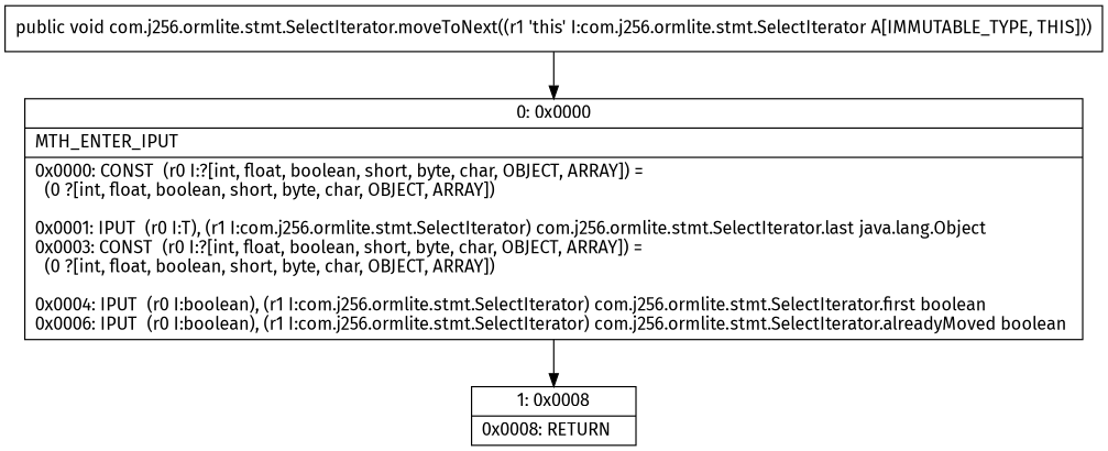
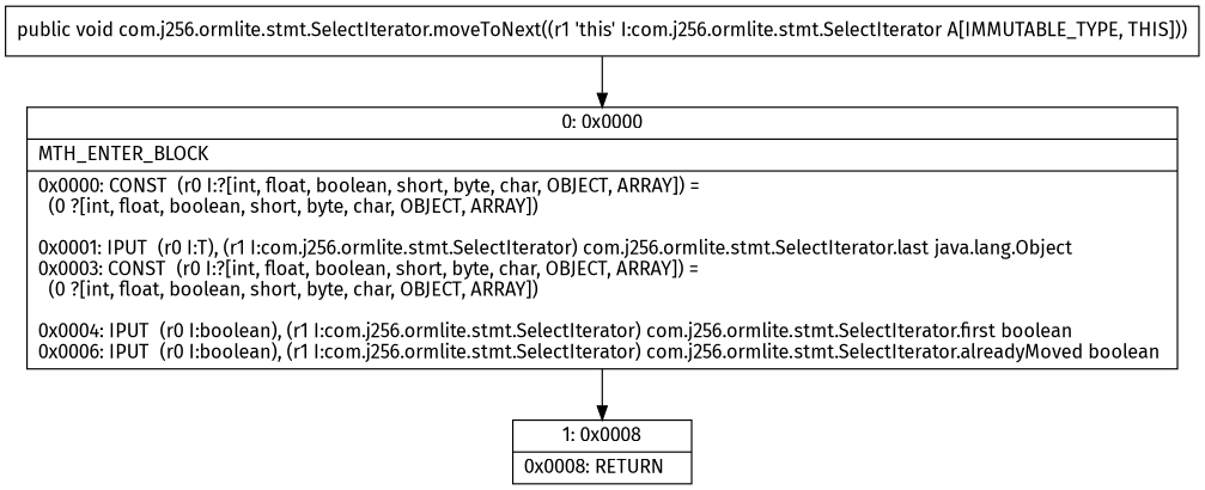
  digraph {
    fontname="Fira Sans"
    node [shape=record fontname="Fira Sans"]
    edge [fontname="Fira Sans"]
-   n1 [label="{0\:\ 0x0000|MTH_ENTER_IPUT\l|0x0000: CONST  (r0 I:?[int, float, boolean, short, byte, char, OBJECT, ARRAY]) = \l  (0 ?[int, float, boolean, short, byte, char, OBJECT, ARRAY])\l \l0x0001: IPUT  (r0 I:T), (r1 I:com.j256.ormlite.stmt.SelectIterator) com.j256.ormlite.stmt.SelectIterator.last java.lang.Object \l0x0003: CONST  (r0 I:?[int, float, boolean, short, byte, char, OBJECT, ARRAY]) = \l  (0 ?[int, float, boolean, short, byte, char, OBJECT, ARRAY])\l \l0x0004: IPUT  (r0 I:boolean), (r1 I:com.j256.ormlite.stmt.SelectIterator) com.j256.ormlite.stmt.SelectIterator.first boolean \l0x0006: IPUT  (r0 I:boolean), (r1 I:com.j256.ormlite.stmt.SelectIterator) com.j256.ormlite.stmt.SelectIterator.alreadyMoved boolean \l}"]
+   n1 [label="{0\:\ 0x0000|MTH_ENTER_BLOCK\l|0x0000: CONST  (r0 I:?[int, float, boolean, short, byte, char, OBJECT, ARRAY]) = \l  (0 ?[int, float, boolean, short, byte, char, OBJECT, ARRAY])\l \l0x0001: IPUT  (r0 I:T), (r1 I:com.j256.ormlite.stmt.SelectIterator) com.j256.ormlite.stmt.SelectIterator.last java.lang.Object \l0x0003: CONST  (r0 I:?[int, float, boolean, short, byte, char, OBJECT, ARRAY]) = \l  (0 ?[int, float, boolean, short, byte, char, OBJECT, ARRAY])\l \l0x0004: IPUT  (r0 I:boolean), (r1 I:com.j256.ormlite.stmt.SelectIterator) com.j256.ormlite.stmt.SelectIterator.first boolean \l0x0006: IPUT  (r0 I:boolean), (r1 I:com.j256.ormlite.stmt.SelectIterator) com.j256.ormlite.stmt.SelectIterator.alreadyMoved boolean \l}"]
    n2 [label="{1\:\ 0x0008|0x0008: RETURN   \l}"]
    n3 [label="{public void com.j256.ormlite.stmt.SelectIterator.moveToNext((r1 'this' I:com.j256.ormlite.stmt.SelectIterator A[IMMUTABLE_TYPE, THIS])) }"]
    n1 -> n2
    n3 -> n1
  }
